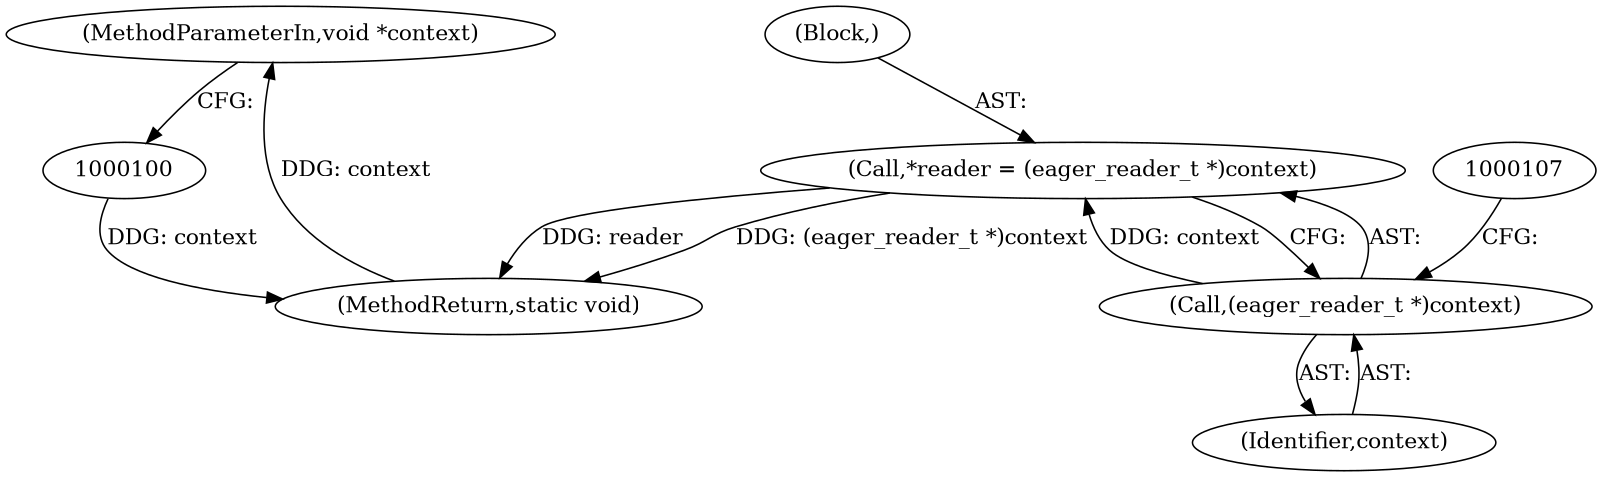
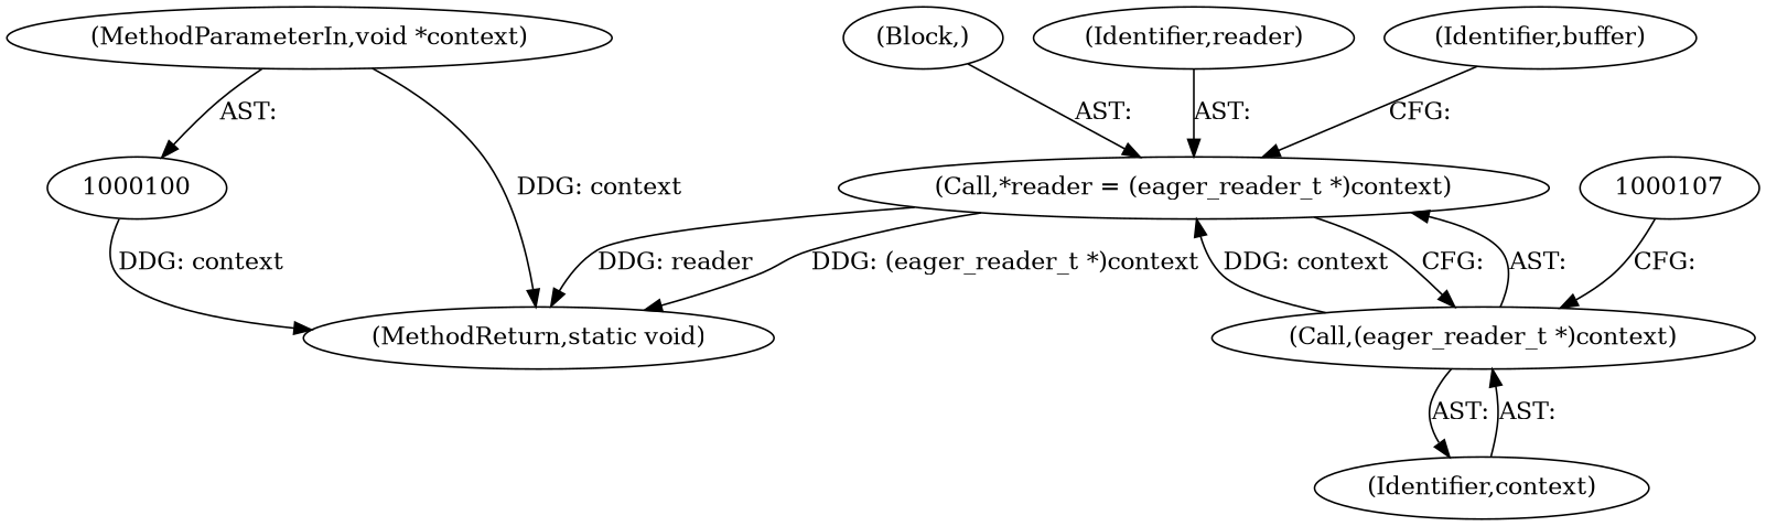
  digraph {
    n1 [label="(MethodParameterIn,void *context)"]
    n2 [label="(MethodReturn,static void)"]
    1000100
    n4 [label="(Call,(eager_reader_t *)context)"]
    n5 [label="(Call,*reader = (eager_reader_t *)context)"]
    n6 [label="(Identifier,context)"]
    n7 [label="(Block,)"]
+   n8 [label="(Identifier,reader)"]
+   n9 [label="(Identifier,buffer)"]
    1000107
-   n2 -> n1 [label="DDG: context"]
-   n1 -> 1000100 [label="CFG: "]
+   n1 -> n2 [label="DDG: context"]
+   n1 -> 1000100 [label="AST: "]
    1000100 -> n2 [label="DDG: context"]
    n4 -> n5 [label="AST: "]
    n4 -> n5 [label="DDG: context"]
    n4 -> n6 [label="AST: "]
    n5 -> n2 [label="DDG: reader"]
    n5 -> n2 [label="DDG: (eager_reader_t *)context"]
    n5 -> n4 [label="CFG: "]
    n6 -> n4 [label="AST: "]
    n7 -> n5 [label="AST: "]
+   n8 -> n5 [label="AST: "]
+   n9 -> n5 [label="CFG: "]
    1000107 -> n4 [label="CFG: "]
  }
